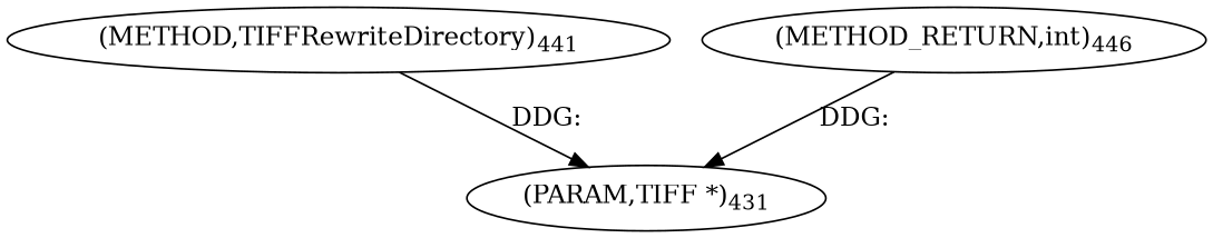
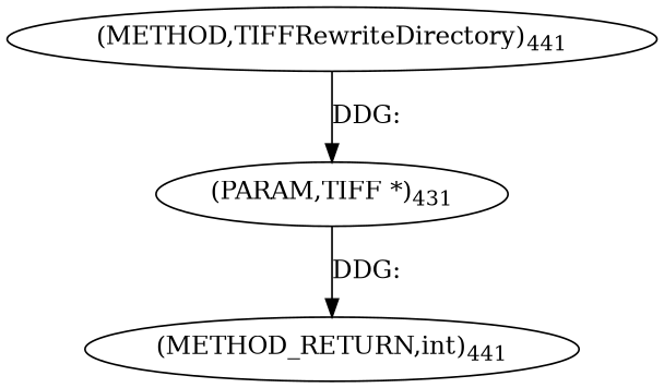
  digraph {
    n1 [label=<(METHOD,TIFFRewriteDirectory)<SUB>441</SUB>>]
    n2 [label=<(PARAM,TIFF *)<SUB>431</SUB>>]
-   n3 [label=<(METHOD_RETURN,int)<SUB>446</SUB>>]
+   n3 [label=<(METHOD_RETURN,int)<SUB>441</SUB>>]
    n1 -> n2 [label="DDG: "]
-   n3 -> n2 [label="DDG: "]
+   n2 -> n3 [label="DDG: "]
  }
